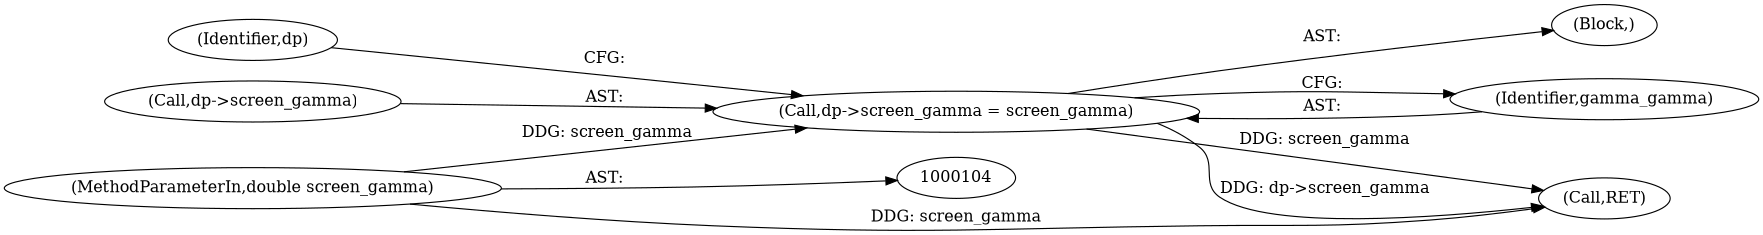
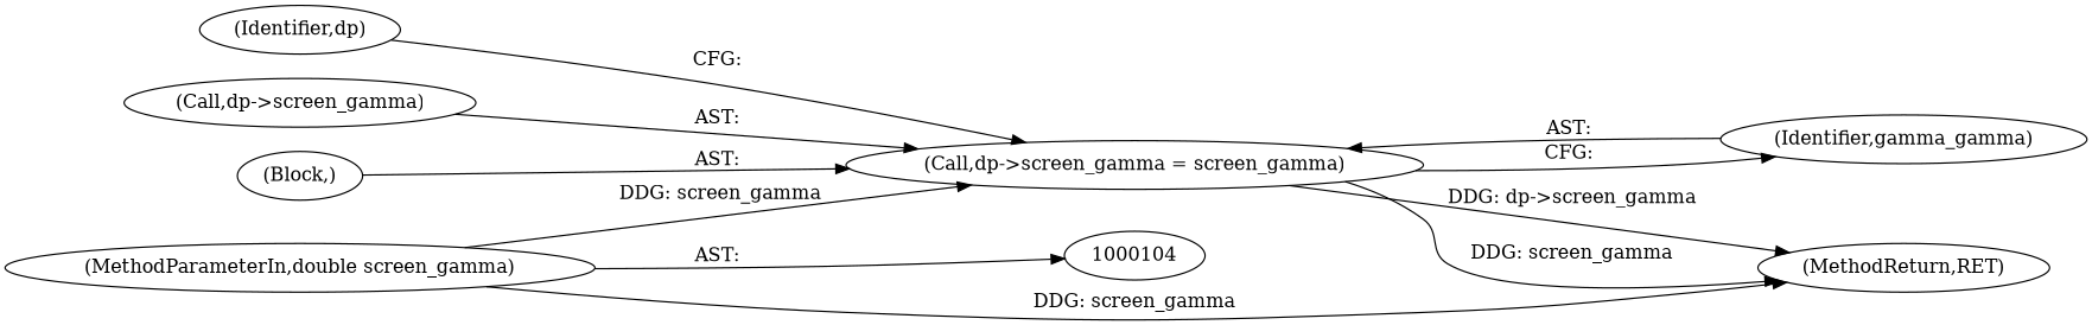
  digraph {
    rankdir=LR
    n1 [label="(Call,dp->screen_gamma = screen_gamma)"]
    n2 [label="(Block,)"]
    n3 [label="(Identifier,gamma_gamma)"]
-   n4 [label="(Call,RET)"]
+   n4 [label="(MethodReturn,RET)"]
    n5 [label="(MethodParameterIn,double screen_gamma)"]
    n6 [label=1000104]
    n7 [label="(Identifier,dp)"]
    n8 [label="(Call,dp->screen_gamma)"]
-   n1 -> n2 [label="AST: "]
+   n2 -> n1 [label="AST: "]
    n1 -> n3 [label="CFG: "]
    n1 -> n4 [label="DDG: dp->screen_gamma"]
    n1 -> n4 [label="DDG: screen_gamma"]
    n3 -> n1 [label="AST: "]
    n5 -> n1 [label="DDG: screen_gamma"]
    n5 -> n4 [label="DDG: screen_gamma"]
    n5 -> n6 [label="AST: "]
    n7 -> n1 [label="CFG: "]
    n8 -> n1 [label="AST: "]
  }
